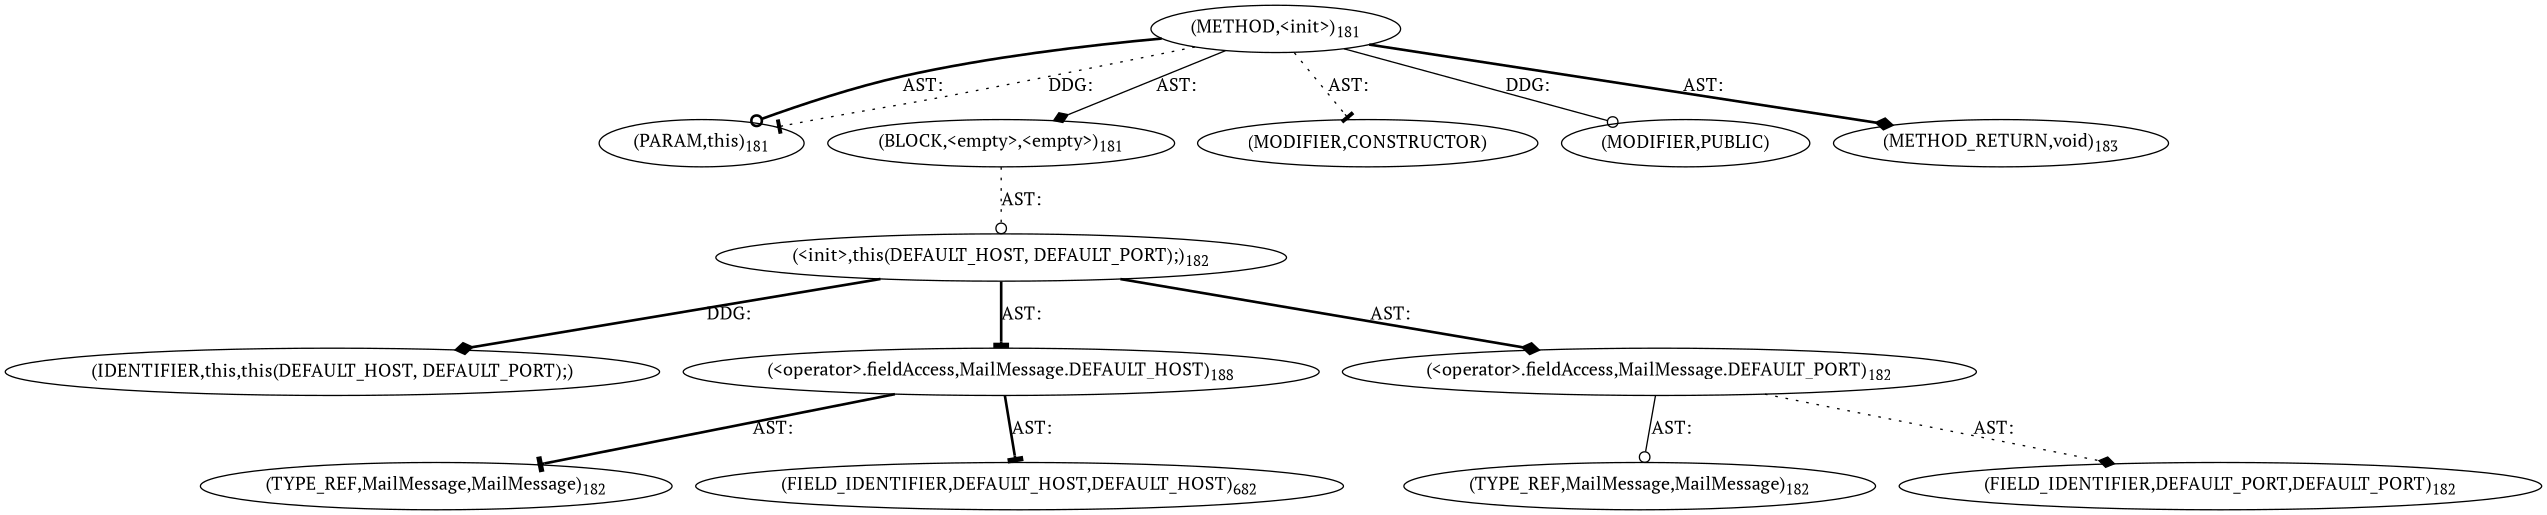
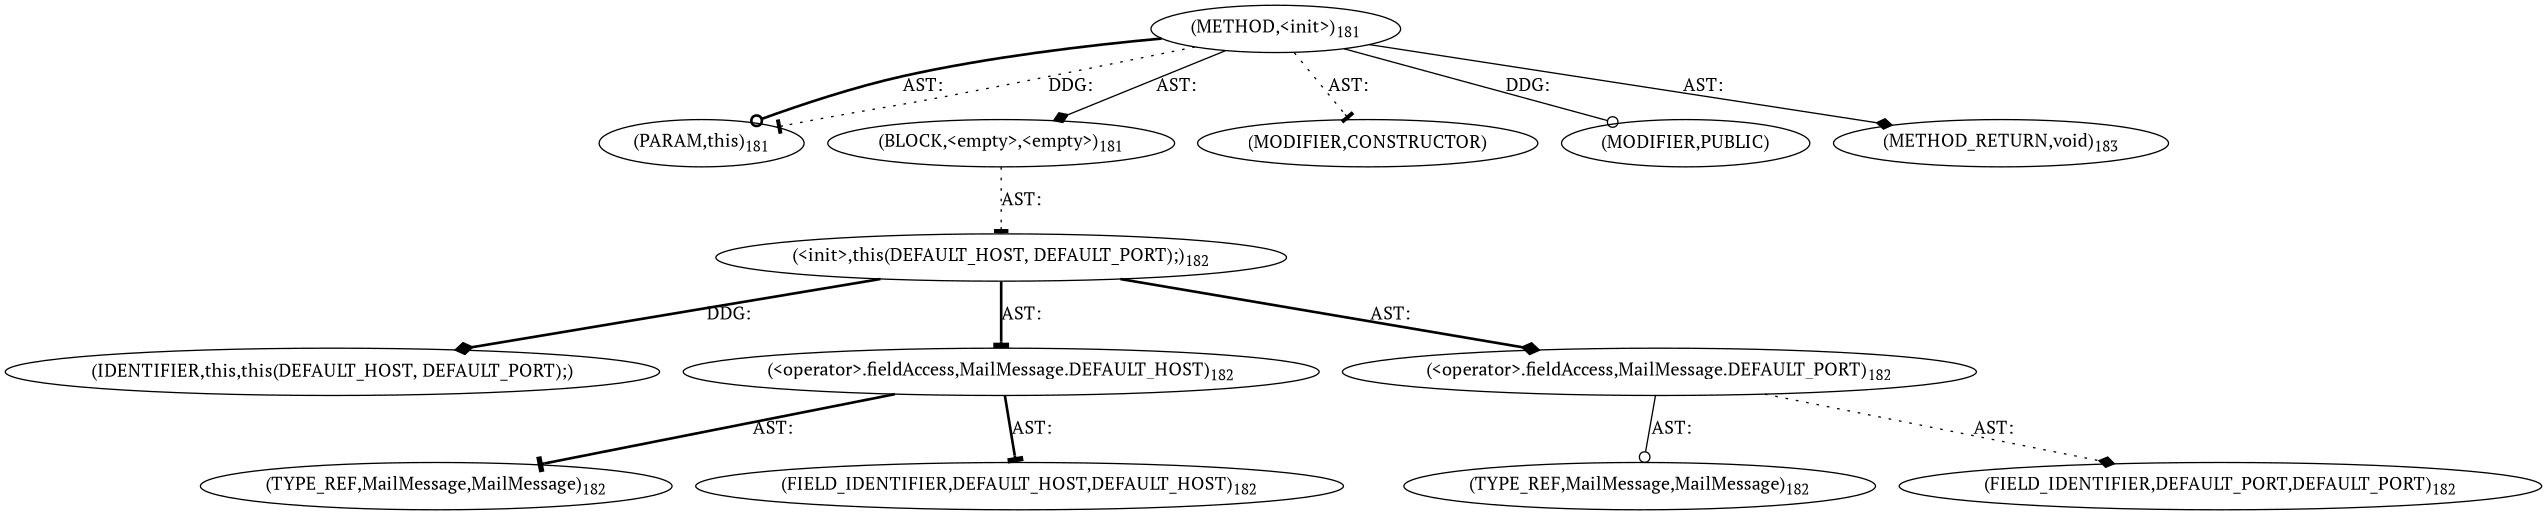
  digraph {
    fontname="PT Serif"
    node [fontname="PT Serif"]
    edge [arrowhead=tee fontname="PT Serif" style=bold]
    n1 [label=<(METHOD,&lt;init&gt;)<SUB>181</SUB>>]
    n2 [label=<(PARAM,this)<SUB>181</SUB>>]
    n3 [label=<(BLOCK,&lt;empty&gt;,&lt;empty&gt;)<SUB>181</SUB>>]
    n4 [label=<(MODIFIER,CONSTRUCTOR)>]
    n5 [label=<(MODIFIER,PUBLIC)>]
    n6 [label=<(METHOD_RETURN,void)<SUB>183</SUB>>]
    n7 [label=<(&lt;init&gt;,this(DEFAULT_HOST, DEFAULT_PORT);)<SUB>182</SUB>>]
    n8 [label=<(IDENTIFIER,this,this(DEFAULT_HOST, DEFAULT_PORT);)>]
-   n9 [label=<(&lt;operator&gt;.fieldAccess,MailMessage.DEFAULT_HOST)<SUB>188</SUB>>]
+   n9 [label=<(&lt;operator&gt;.fieldAccess,MailMessage.DEFAULT_HOST)<SUB>182</SUB>>]
    n10 [label=<(&lt;operator&gt;.fieldAccess,MailMessage.DEFAULT_PORT)<SUB>182</SUB>>]
    n11 [label=<(TYPE_REF,MailMessage,MailMessage)<SUB>182</SUB>>]
-   n12 [label=<(FIELD_IDENTIFIER,DEFAULT_HOST,DEFAULT_HOST)<SUB>682</SUB>>]
+   n12 [label=<(FIELD_IDENTIFIER,DEFAULT_HOST,DEFAULT_HOST)<SUB>182</SUB>>]
    n13 [label=<(TYPE_REF,MailMessage,MailMessage)<SUB>182</SUB>>]
    n14 [label=<(FIELD_IDENTIFIER,DEFAULT_PORT,DEFAULT_PORT)<SUB>182</SUB>>]
    n1 -> n2 [arrowhead=odot label="AST: "]
    n1 -> n2 [label="DDG: " style=dotted]
    n1 -> n3 [arrowhead=diamond label="AST: " style=solid]
    n1 -> n4 [label="AST: " style=dotted]
    n1 -> n5 [arrowhead=odot label="DDG: " style=solid]
-   n1 -> n6 [arrowhead=diamond label="AST: "]
-   n3 -> n7 [arrowhead=odot label="AST: " style=dotted]
+   n1 -> n6 [arrowhead=diamond label="AST: " style=solid]
+   n3 -> n7 [label="AST: " style=dotted]
    n7 -> n8 [arrowhead=diamond label="DDG: "]
    n7 -> n9 [label="AST: "]
    n7 -> n10 [arrowhead=diamond label="AST: "]
    n9 -> n11 [label="AST: "]
    n9 -> n12 [label="AST: "]
    n10 -> n13 [arrowhead=odot label="AST: " style=solid]
    n10 -> n14 [arrowhead=diamond label="AST: " style=dotted]
  }
